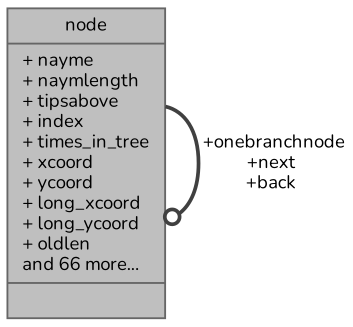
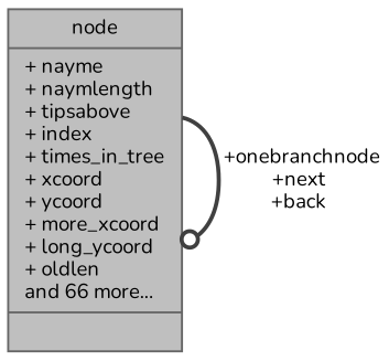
  digraph {
    fontname=Nunito
-   n1 [color=gray40 fillcolor=grey75 fontcolor=black fontname=Nunito fontsize=10 height=0.2 label="{node\n|+ nayme\l+ naymlength\l+ tipsabove\l+ index\l+ times_in_tree\l+ xcoord\l+ ycoord\l+ long_xcoord\l+ long_ycoord\l+ oldlen\land 66 more...\l|}" shape=record style=filled width=0.4]
+   n1 [color=gray40 fillcolor=grey75 fontcolor=black fontname=Nunito fontsize=10 height=0.2 label="{node\n|+ nayme\l+ naymlength\l+ tipsabove\l+ index\l+ times_in_tree\l+ xcoord\l+ ycoord\l+ more_xcoord\l+ long_ycoord\l+ oldlen\land 66 more...\l|}" shape=record style=filled width=0.4]
    n1 -> n1 [arrowhead=odot color=grey25 fontname=Nunito fontsize=10 label=" +onebranchnode\n+next\n+back" labelfontname=Helvetica labelfontsize=10 style=bold]
  }
